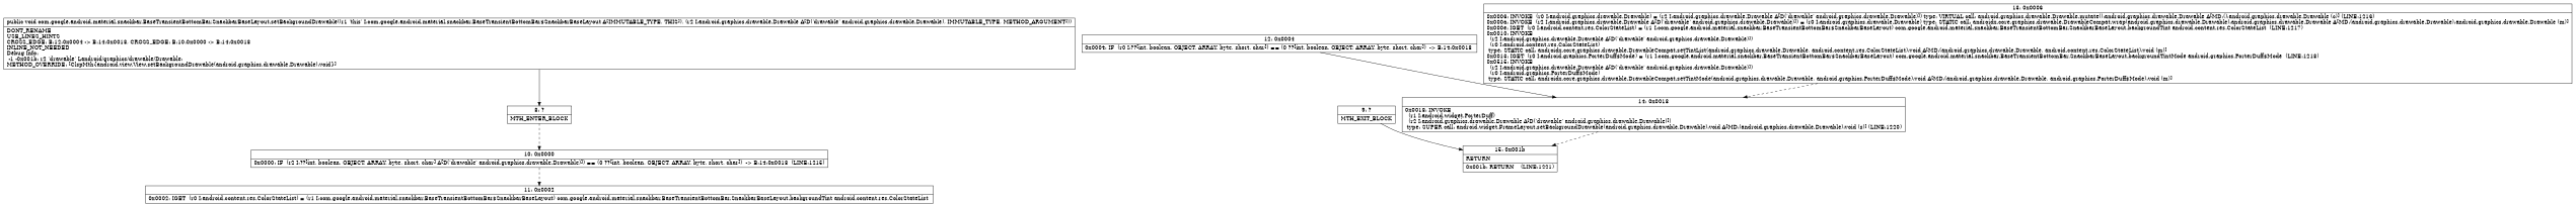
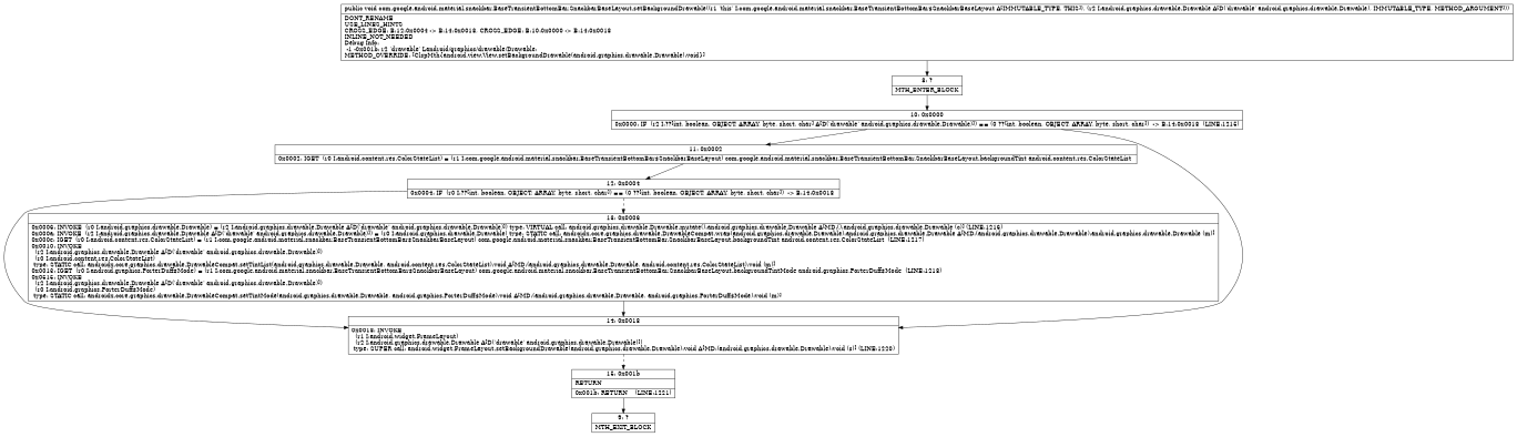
  digraph {
    node [shape=record]
    n1 [label="{8\:\ ?|MTH_ENTER_BLOCK\l}"]
    n2 [label="{10\:\ 0x0000|0x0000: IF  (r2 I:??[int, boolean, OBJECT, ARRAY, byte, short, char] A[D('drawable' android.graphics.drawable.Drawable)]) == (0 ??[int, boolean, OBJECT, ARRAY, byte, short, char])  \-\> B:14:0x0018  (LINE:1215)\l}"]
    n3 [label="{11\:\ 0x0002|0x0002: IGET  (r0 I:android.content.res.ColorStateList) = (r1 I:com.google.android.material.snackbar.BaseTransientBottomBar$SnackbarBaseLayout) com.google.android.material.snackbar.BaseTransientBottomBar.SnackbarBaseLayout.backgroundTint android.content.res.ColorStateList \l}"]
-   n4 [label="{14\:\ 0x0018|0x0018: INVOKE  \l  (r1 I:android.widget.PorterDuff)\l  (r2 I:android.graphics.drawable.Drawable A[D('drawable' android.graphics.drawable.Drawable)])\l type: SUPER call: android.widget.FrameLayout.setBackgroundDrawable(android.graphics.drawable.Drawable):void A[MD:(android.graphics.drawable.Drawable):void (s)] (LINE:1220)\l}"]
+   n4 [label="{14\:\ 0x0018|0x0018: INVOKE  \l  (r1 I:android.widget.FrameLayout)\l  (r2 I:android.graphics.drawable.Drawable A[D('drawable' android.graphics.drawable.Drawable)])\l type: SUPER call: android.widget.FrameLayout.setBackgroundDrawable(android.graphics.drawable.Drawable):void A[MD:(android.graphics.drawable.Drawable):void (s)] (LINE:1220)\l}"]
    n5 [label="{12\:\ 0x0004|0x0004: IF  (r0 I:??[int, boolean, OBJECT, ARRAY, byte, short, char]) == (0 ??[int, boolean, OBJECT, ARRAY, byte, short, char])  \-\> B:14:0x0018 \l}"]
    n6 [label="{15\:\ 0x001b|RETURN\l|0x001b: RETURN    (LINE:1221)\l}"]
    n7 [label="{13\:\ 0x0006|0x0006: INVOKE  (r0 I:android.graphics.drawable.Drawable) = (r2 I:android.graphics.drawable.Drawable A[D('drawable' android.graphics.drawable.Drawable)]) type: VIRTUAL call: android.graphics.drawable.Drawable.mutate():android.graphics.drawable.Drawable A[MD:():android.graphics.drawable.Drawable (c)] (LINE:1216)\l0x000a: INVOKE  (r2 I:android.graphics.drawable.Drawable A[D('drawable' android.graphics.drawable.Drawable)]) = (r0 I:android.graphics.drawable.Drawable) type: STATIC call: androidx.core.graphics.drawable.DrawableCompat.wrap(android.graphics.drawable.Drawable):android.graphics.drawable.Drawable A[MD:(android.graphics.drawable.Drawable):android.graphics.drawable.Drawable (m)]\l0x000e: IGET  (r0 I:android.content.res.ColorStateList) = (r1 I:com.google.android.material.snackbar.BaseTransientBottomBar$SnackbarBaseLayout) com.google.android.material.snackbar.BaseTransientBottomBar.SnackbarBaseLayout.backgroundTint android.content.res.ColorStateList  (LINE:1217)\l0x0010: INVOKE  \l  (r2 I:android.graphics.drawable.Drawable A[D('drawable' android.graphics.drawable.Drawable)])\l  (r0 I:android.content.res.ColorStateList)\l type: STATIC call: androidx.core.graphics.drawable.DrawableCompat.setTintList(android.graphics.drawable.Drawable, android.content.res.ColorStateList):void A[MD:(android.graphics.drawable.Drawable, android.content.res.ColorStateList):void (m)]\l0x0013: IGET  (r0 I:android.graphics.PorterDuff$Mode) = (r1 I:com.google.android.material.snackbar.BaseTransientBottomBar$SnackbarBaseLayout) com.google.android.material.snackbar.BaseTransientBottomBar.SnackbarBaseLayout.backgroundTintMode android.graphics.PorterDuff$Mode  (LINE:1218)\l0x0515: INVOKE  \l  (r2 I:android.graphics.drawable.Drawable A[D('drawable' android.graphics.drawable.Drawable)])\l  (r0 I:android.graphics.PorterDuff$Mode)\l type: STATIC call: androidx.core.graphics.drawable.DrawableCompat.setTintMode(android.graphics.drawable.Drawable, android.graphics.PorterDuff$Mode):void A[MD:(android.graphics.drawable.Drawable, android.graphics.PorterDuff$Mode):void (m)]\l}"]
    n8 [label="{9\:\ ?|MTH_EXIT_BLOCK\l}"]
    n9 [label="{public void com.google.android.material.snackbar.BaseTransientBottomBar.SnackbarBaseLayout.setBackgroundDrawable((r1 'this' I:com.google.android.material.snackbar.BaseTransientBottomBar$SnackbarBaseLayout A[IMMUTABLE_TYPE, THIS]), (r2 I:android.graphics.drawable.Drawable A[D('drawable' android.graphics.drawable.Drawable), IMMUTABLE_TYPE, METHOD_ARGUMENT]))  | DONT_RENAME\lUSE_LINES_HINTS\lCROSS_EDGE: B:12:0x0004 \-\> B:14:0x0018, CROSS_EDGE: B:10:0x0000 \-\> B:14:0x0018\lINLINE_NOT_NEEDED\lDebug Info:\l  \-1 \-0x001b: r2 'drawable' Landroid\/graphics\/drawable\/Drawable;\lMETHOD_OVERRIDE: [ClspMth\{android.view.View.setBackgroundDrawable(android.graphics.drawable.Drawable):void\}]\l}"]
-   n1 -> n2 [style=dashed]
-   n2 -> n3 [style=dashed]
+   n1 -> n2
+   n2 -> n3 [style=solid]
+   n2 -> n4
+   n3 -> n5
    n4 -> n6 [style=dashed]
    n5 -> n4
-   n8 -> n6
-   n7 -> n4 [style=dashed]
+   n5 -> n7 [style=dashed]
+   n6 -> n8
+   n7 -> n4
    n9 -> n1
  }
